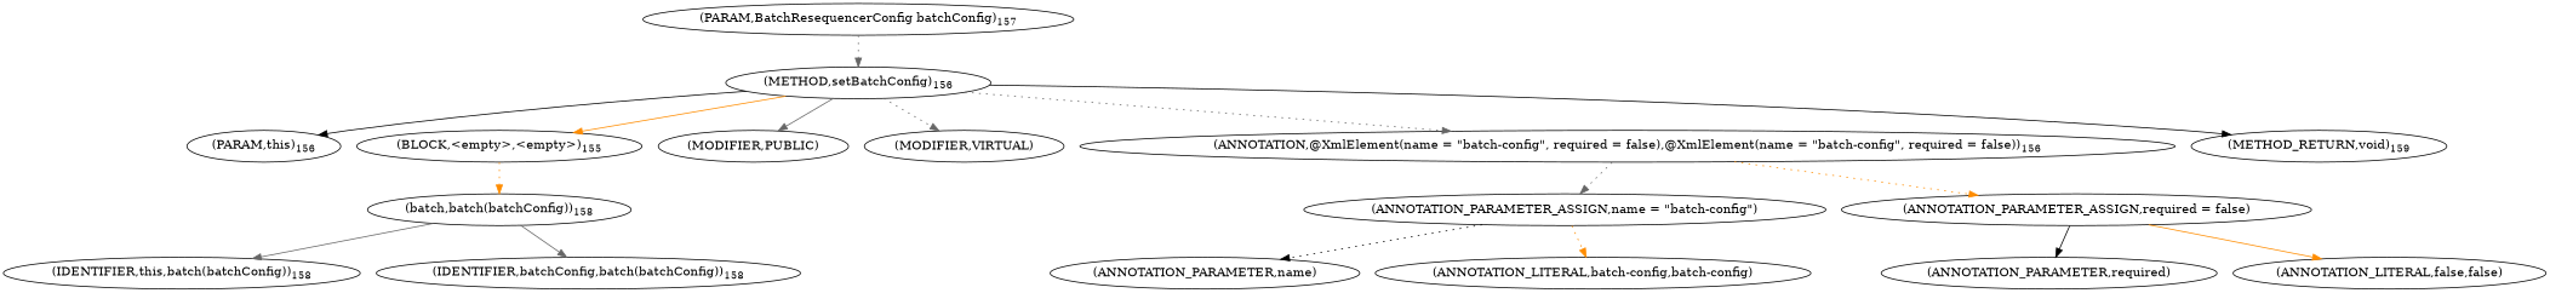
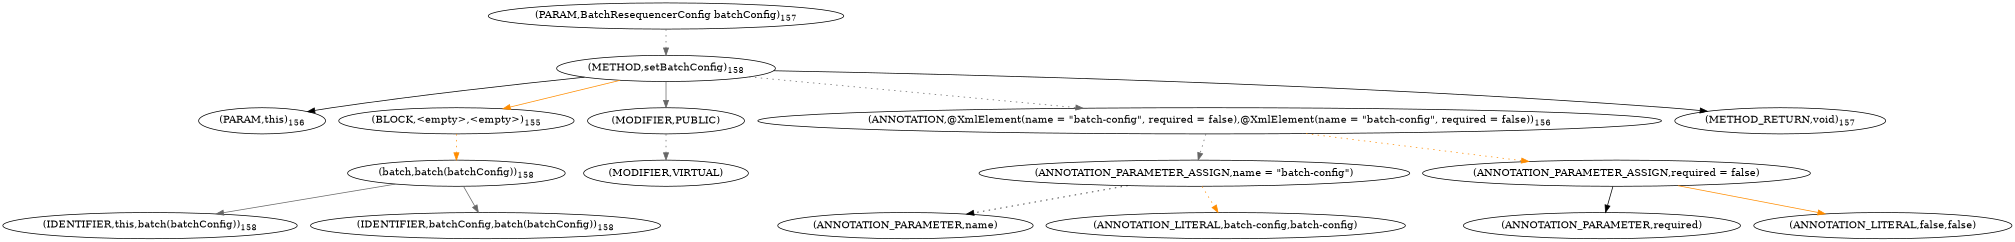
  digraph {
    edge [color=gray40 style=solid]
-   n1 [label=<(METHOD,setBatchConfig)<SUB>156</SUB>>]
+   n1 [label=<(METHOD,setBatchConfig)<SUB>158</SUB>>]
    n2 [label=<(PARAM,this)<SUB>156</SUB>>]
    n3 [label=<(BLOCK,&lt;empty&gt;,&lt;empty&gt;)<SUB>155</SUB>>]
    n4 [label=<(MODIFIER,PUBLIC)>]
    n5 [label=<(MODIFIER,VIRTUAL)>]
    n6 [label=<(ANNOTATION,@XmlElement(name = &quot;batch-config&quot;, required = false),@XmlElement(name = &quot;batch-config&quot;, required = false))<SUB>156</SUB>>]
-   n7 [label=<(METHOD_RETURN,void)<SUB>159</SUB>>]
+   n7 [label=<(METHOD_RETURN,void)<SUB>157</SUB>>]
    n8 [label=<(PARAM,BatchResequencerConfig batchConfig)<SUB>157</SUB>>]
    n9 [label=<(batch,batch(batchConfig))<SUB>158</SUB>>]
    n10 [label=<(ANNOTATION_PARAMETER_ASSIGN,name = &quot;batch-config&quot;)>]
    n11 [label=<(ANNOTATION_PARAMETER_ASSIGN,required = false)>]
    n12 [label=<(IDENTIFIER,this,batch(batchConfig))<SUB>158</SUB>>]
    n13 [label=<(IDENTIFIER,batchConfig,batch(batchConfig))<SUB>158</SUB>>]
    n14 [label=<(ANNOTATION_PARAMETER,name)>]
    n15 [label=<(ANNOTATION_LITERAL,batch-config,batch-config)>]
    n16 [label=<(ANNOTATION_PARAMETER,required)>]
    n17 [label=<(ANNOTATION_LITERAL,false,false)>]
    n1 -> n2 [color=black]
    n1 -> n3 [color=darkorange]
    n1 -> n4
-   n1 -> n5 [style=dotted]
+   n4 -> n5 [style=dotted]
    n1 -> n6 [style=dotted]
    n1 -> n7 [color=black]
    n3 -> n9 [color=darkorange style=dotted]
    n6 -> n10 [style=dotted]
    n6 -> n11 [color=darkorange style=dotted]
    n8 -> n1 [style=dotted]
    n9 -> n12
    n9 -> n13
    n10 -> n14 [color=black style=dotted]
    n10 -> n15 [color=darkorange style=dotted]
    n11 -> n16 [color=black]
    n11 -> n17 [color=darkorange]
  }
